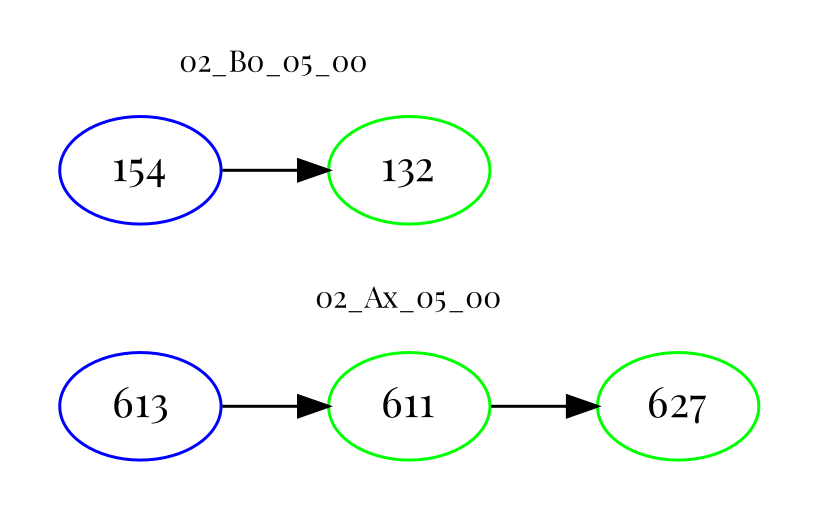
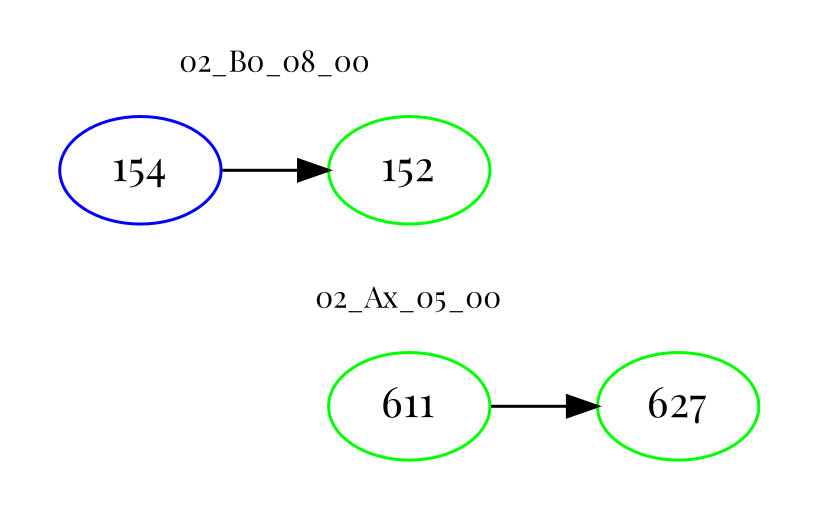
  digraph {
    fontname="Playfair Display"
    rankdir=LR
    node [color=green fontname="Playfair Display"]
    edge [color=black fontname="Playfair Display"]
-   n1 [color=blue label=613]
    n2 [label=611]
    n3 [label=627]
    n4 [color=blue label=154]
-   n5 [label=132]
+   n5 [label=152]
    subgraph cluster_1 {
      color=white
      fontsize=10
      label="02_Ax_05_00"
-     n1
      n2
      n3
    }
    subgraph cluster_2 {
      color=white
      fontsize=10
-     label="02_B0_05_00"
+     label="02_B0_08_00"
      n4
      n5
    }
-   n1 -> n2
    n2 -> n3
    n4 -> n5
  }
